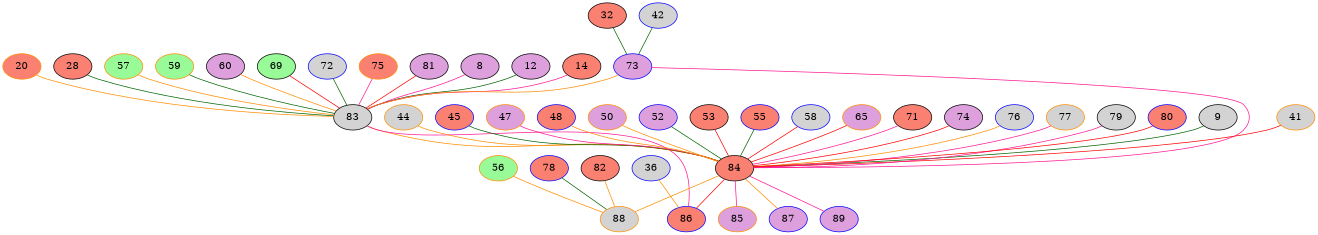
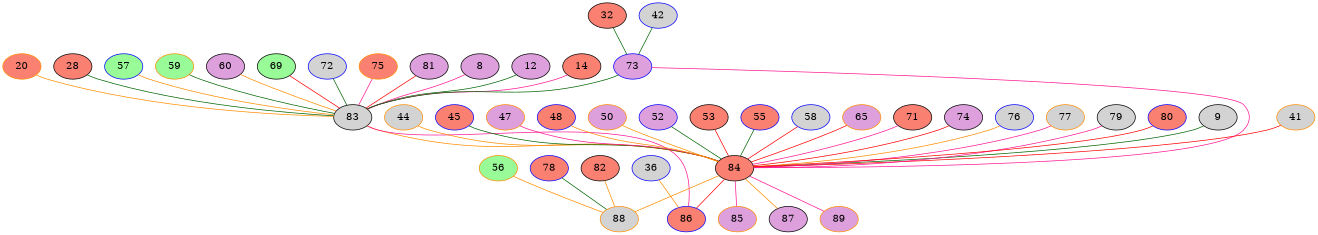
  graph {
    node [color=black fillcolor=salmon style=filled]
    edge [color=darkorange]
    83 [fillcolor=lightgrey super="+27+34+39+66+7"]
    84 [super="+31+61+1+2+18+21+35+37+40+43"]
    86 [color=blue super="+19"]
    8 [fillcolor=plum]
    88 [color=darkorange fillcolor=lightgrey super="+6+49+13+22+54"]
    85 [color=darkorange fillcolor=plum super="+30"]
-   87 [color=blue fillcolor=plum]
-   89 [color=blue fillcolor=plum]
+   87 [fillcolor=plum]
+   89 [color=darkorange fillcolor=plum]
    9 [fillcolor=lightgrey]
    12 [fillcolor=plum]
    14
    20 [color=darkorange]
    28
    73 [color=blue fillcolor=plum super="+4+15+70+46+68"]
    32
    36 [color=blue fillcolor=lightgrey]
    41 [color=darkorange fillcolor=lightgrey super="+29"]
    42 [color=blue fillcolor=lightgrey]
    44 [color=darkorange fillcolor=lightgrey]
    45 [color=blue]
    47 [color=darkorange fillcolor=plum super="+16"]
    48 [color=blue]
    50 [color=darkorange fillcolor=plum]
    52 [color=blue fillcolor=plum]
    53
    55 [color=blue super="+26"]
    56 [color=darkorange fillcolor=palegreen]
-   57 [color=darkorange fillcolor=palegreen]
+   57 [color=blue fillcolor=palegreen]
    58 [color=blue fillcolor=lightgrey]
    59 [color=darkorange fillcolor=palegreen]
    60 [fillcolor=plum]
    65 [color=darkorange fillcolor=plum super="+64"]
    69 [fillcolor=palegreen]
    71
    72 [color=blue fillcolor=lightgrey super="+67"]
    74 [fillcolor=plum super="+62"]
    75 [color=darkorange]
    76 [color=blue fillcolor=lightgrey]
    77 [color=darkorange fillcolor=lightgrey]
    78 [color=blue]
    79 [fillcolor=lightgrey]
    80 [color=blue]
    81 [fillcolor=plum]
    82 [super="+38"]
    83 -- 84 [weight=5]
    83 -- 86 [color=deeppink weight=2]
    84 -- 86 [color=red weight=2]
    84 -- 88 [weight=3]
    84 -- 85 [color=deeppink]
    84 -- 87
    84 -- 89 [color=deeppink]
    8 -- 83 [color=deeppink]
    9 -- 84 [color=darkgreen weight=2]
    12 -- 83 [color=darkgreen]
    14 -- 83 [color=deeppink]
    20 -- 83
    28 -- 83 [color=darkgreen]
-   73 -- 83 [weight=4]
+   73 -- 83 [color=darkgreen weight=4]
    73 -- 84 [color=deeppink weight=2]
    32 -- 73 [color=darkgreen]
    36 -- 86
    41 -- 84 [color=red weight=2]
    42 -- 73 [color=darkgreen]
    44 -- 84 [weight=2]
    45 -- 84 [color=darkgreen]
    47 -- 84 [color=deeppink]
    48 -- 84
    50 -- 84
    52 -- 84 [color=darkgreen]
    53 -- 84 [color=red]
    55 -- 84 [color=darkgreen]
    56 -- 88
    57 -- 83
    58 -- 84 [color=red]
    59 -- 83 [color=darkgreen]
    60 -- 83
    65 -- 84 [color=red]
    69 -- 83 [color=red]
    71 -- 84 [color=deeppink]
    72 -- 83 [color=darkgreen]
    74 -- 84 [color=red]
    75 -- 83 [color=deeppink]
    76 -- 84
    77 -- 84 [color=deeppink]
    78 -- 88 [color=darkgreen]
    79 -- 84 [color=deeppink]
    80 -- 84 [color=red]
    81 -- 83 [color=red]
    82 -- 88
  }
